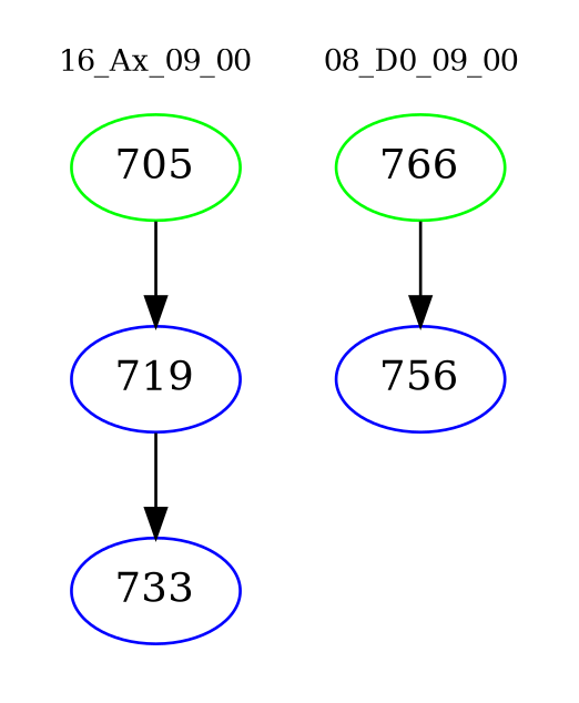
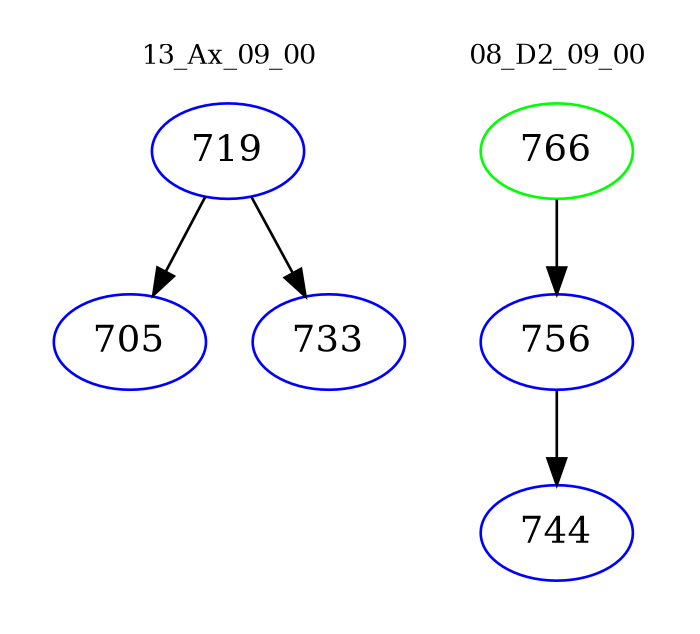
  digraph {
    node [color=blue]
    edge [color=black]
    n1 [label=719]
-   n2 [color=green label=705]
+   n2 [label=705]
    n3 [label=733]
    n4 [label=756]
+   n5 [label=744]
    n6 [color=green label=766]
    subgraph cluster_1 {
      color=white
      fontsize=10
-     label="16_Ax_09_00"
+     label="13_Ax_09_00"
      n1
      n2
      n3
    }
    subgraph cluster_2 {
      color=white
      fontsize=10
-     label="08_D0_09_00"
+     label="08_D2_09_00"
      n4
+     n5
      n6
    }
-   n2 -> n1
+   n1 -> n2
    n1 -> n3
+   n4 -> n5
    n6 -> n4
  }
